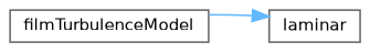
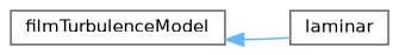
  digraph {
    rankdir=LR
    node [color=grey40 fillcolor=white fontname=Helvetica fontsize=10 shape=box style=filled]
    n1 [height=0.2 label=filmTurbulenceModel width=0.4]
    n2 [height=0.2 label=laminar width=0.4]
-   n2 -> n1 [color=steelblue1 dir=back fontname=Helvetica fontsize=10 labelfontname=Helvetica labelfontsize=10 style=solid]
+   n1 -> n2 [color=steelblue1 dir=back fontname=Helvetica fontsize=10 labelfontname=Helvetica labelfontsize=10 style=solid]
  }
